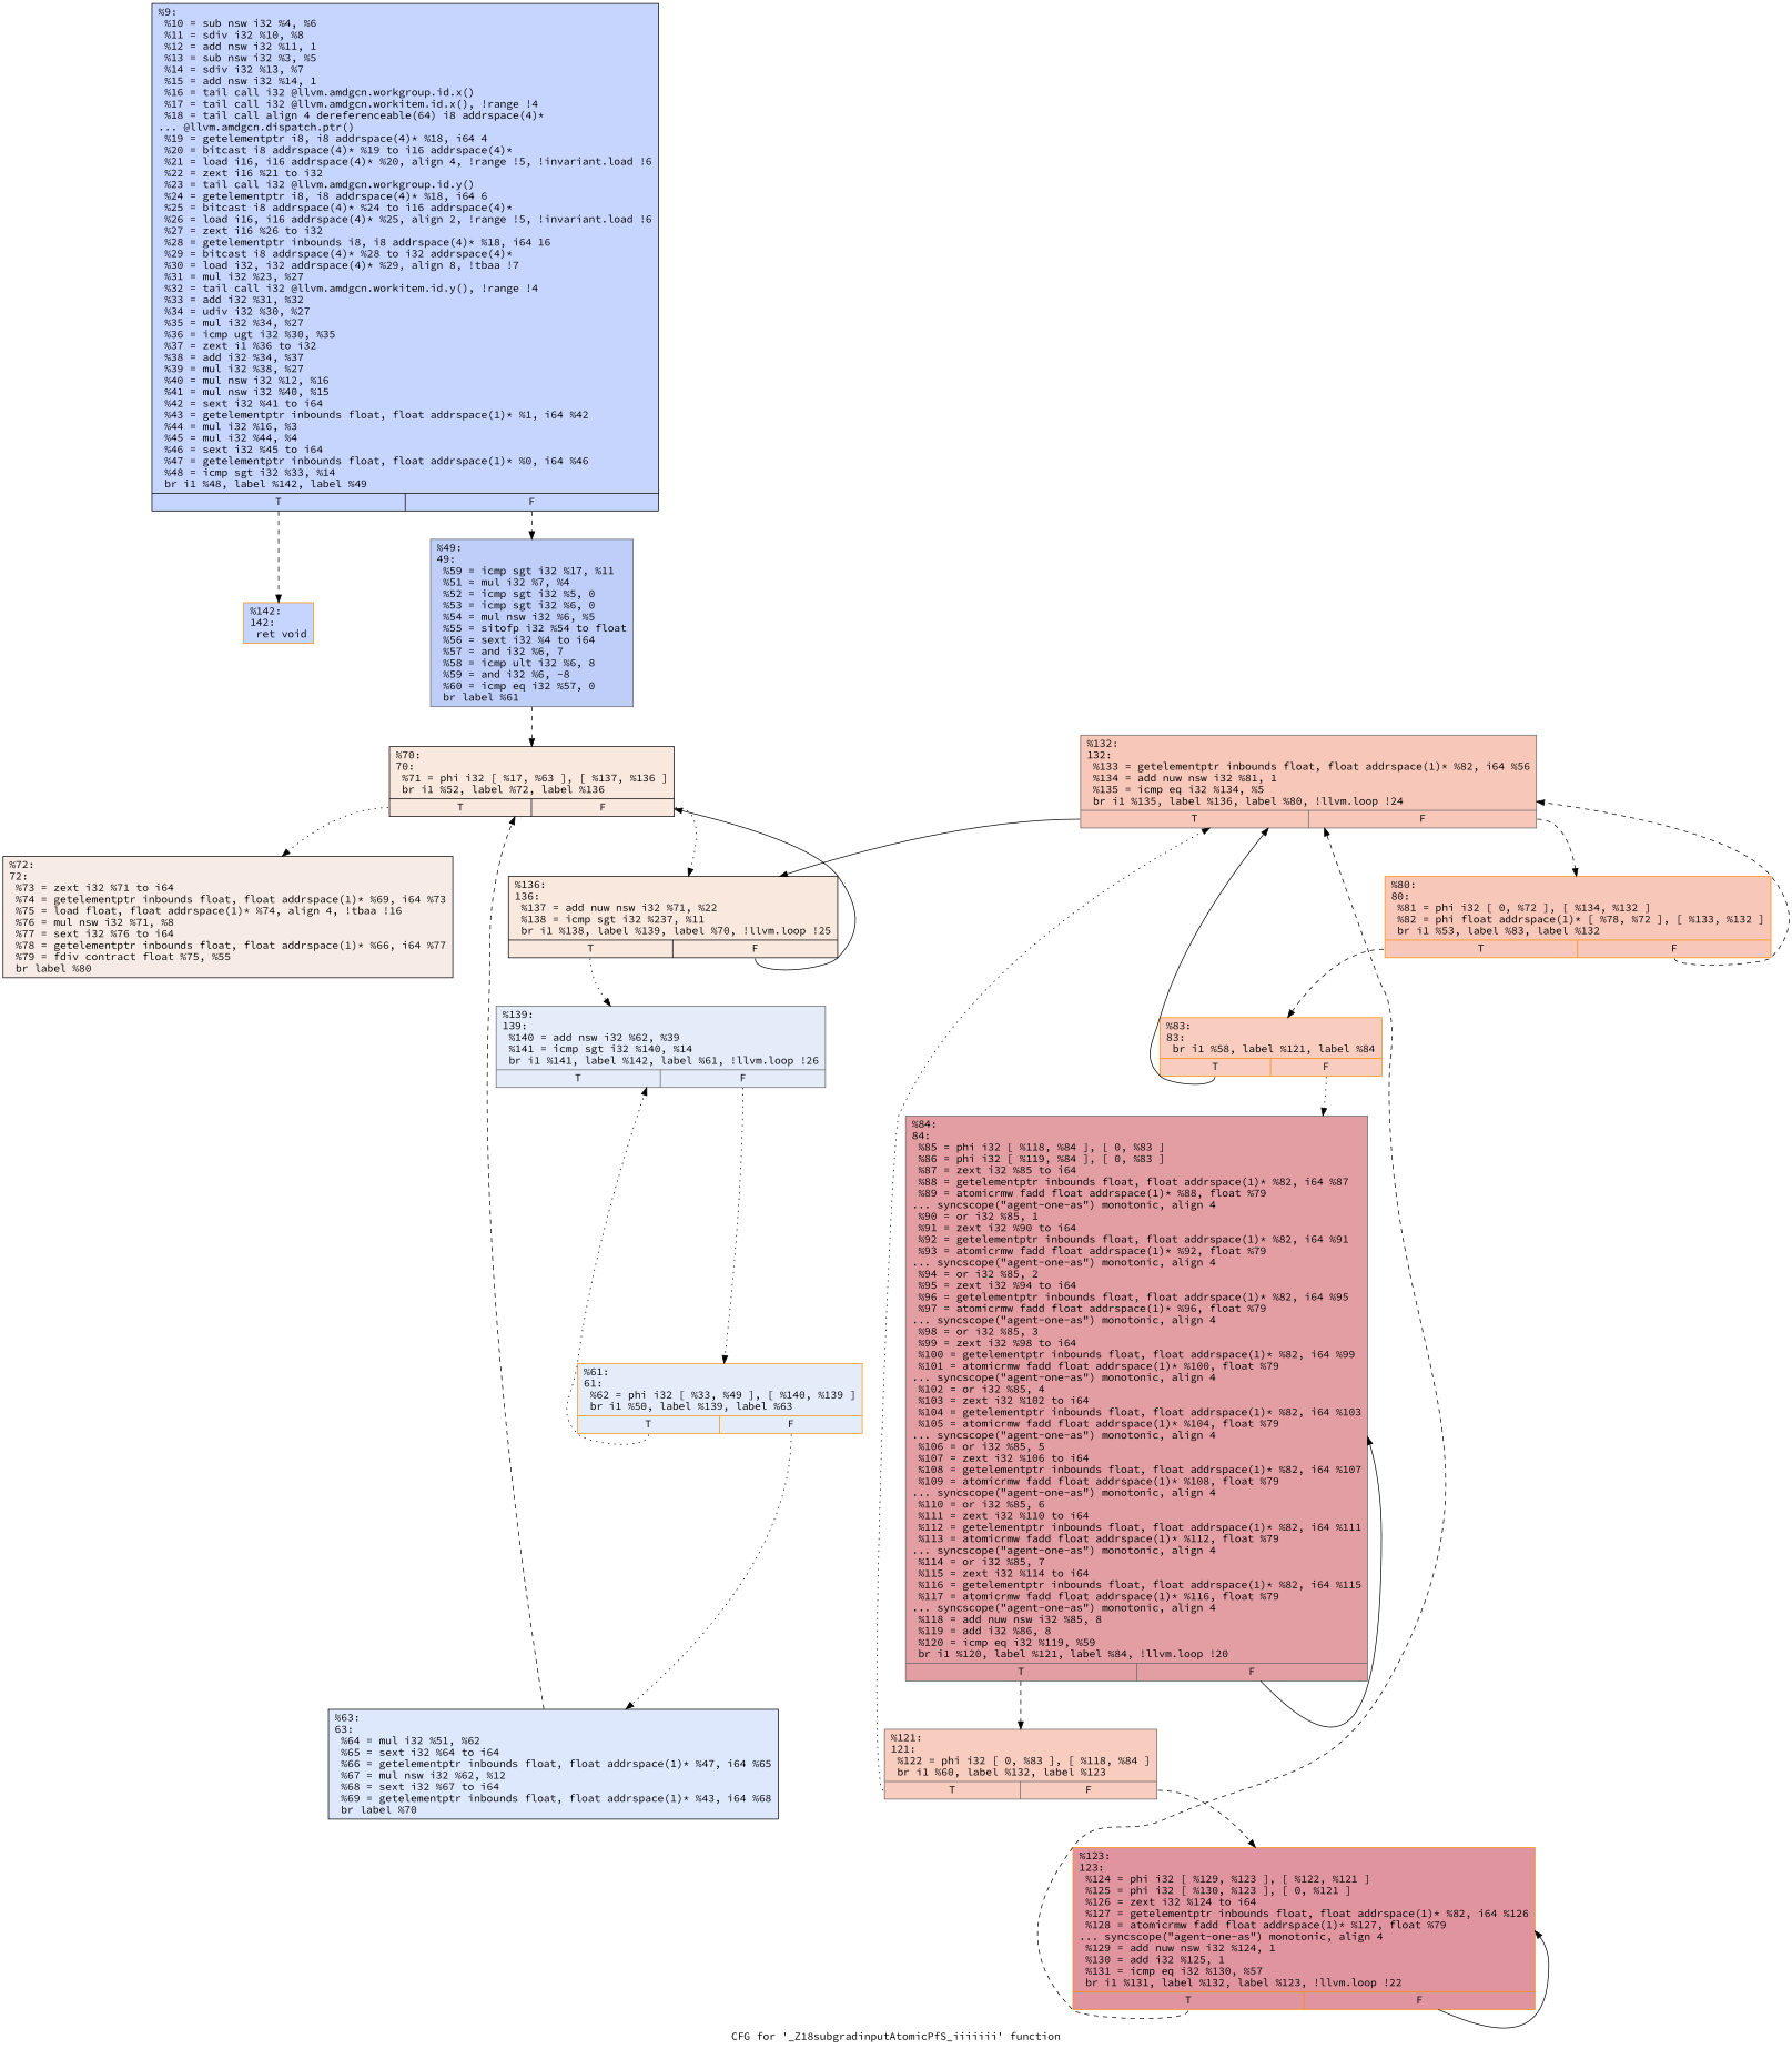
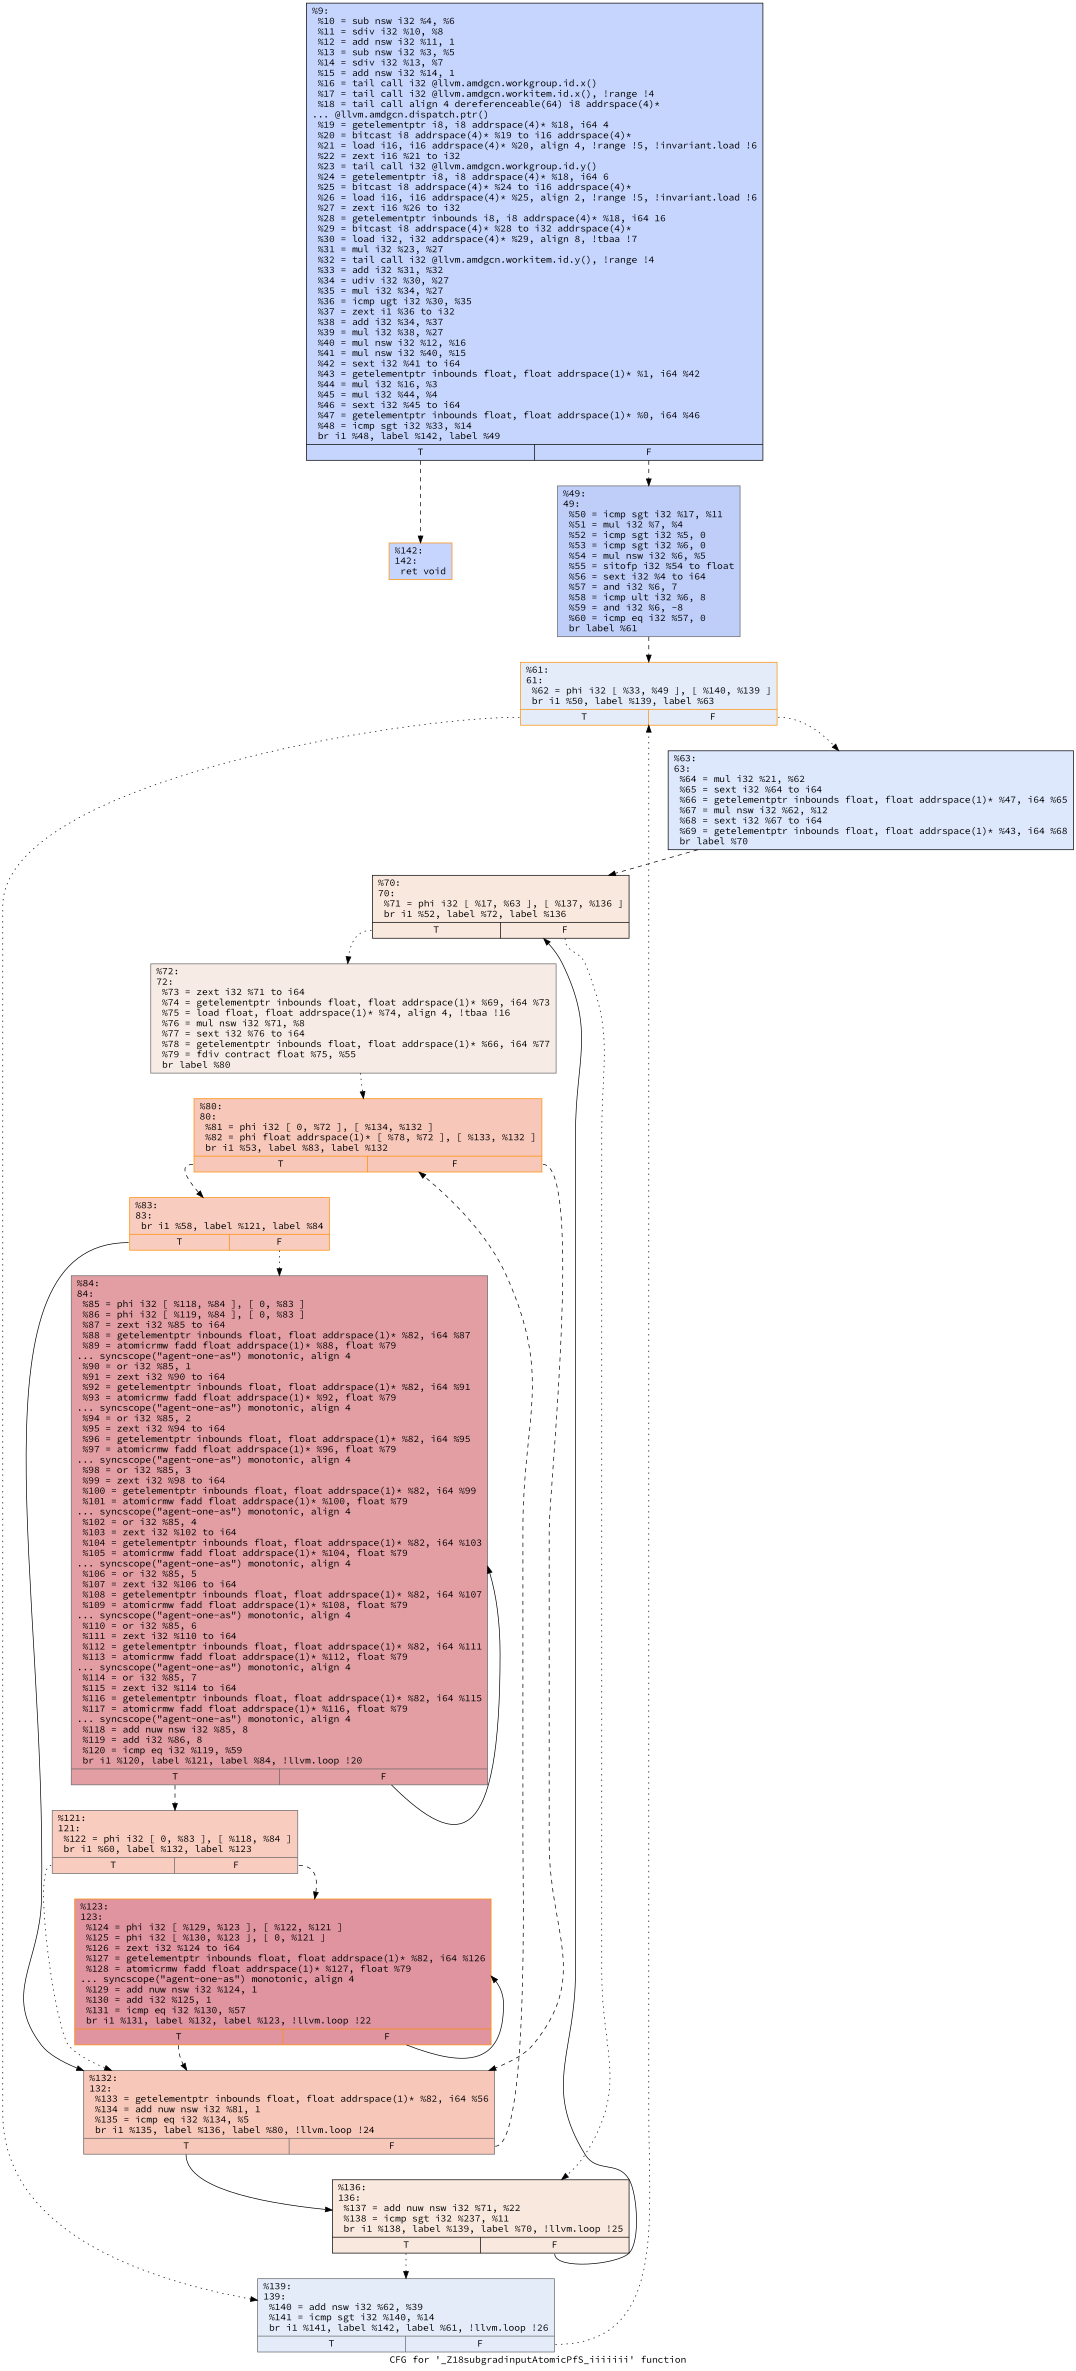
  digraph {
    fontname="Source Code Pro"
    label="CFG for '_Z18subgradinputAtomicPfS_iiiiiii' function"
    node [color=gray40 fillcolor="#7ea1fa70" fontname="Source Code Pro" shape=record style=filled]
    edge [fontname="Source Code Pro" style=dashed tailport=s0]
    n1 [color=black label="{%9:\l  %10 = sub nsw i32 %4, %6\l  %11 = sdiv i32 %10, %8\l  %12 = add nsw i32 %11, 1\l  %13 = sub nsw i32 %3, %5\l  %14 = sdiv i32 %13, %7\l  %15 = add nsw i32 %14, 1\l  %16 = tail call i32 @llvm.amdgcn.workgroup.id.x()\l  %17 = tail call i32 @llvm.amdgcn.workitem.id.x(), !range !4\l  %18 = tail call align 4 dereferenceable(64) i8 addrspace(4)*\l... @llvm.amdgcn.dispatch.ptr()\l  %19 = getelementptr i8, i8 addrspace(4)* %18, i64 4\l  %20 = bitcast i8 addrspace(4)* %19 to i16 addrspace(4)*\l  %21 = load i16, i16 addrspace(4)* %20, align 4, !range !5, !invariant.load !6\l  %22 = zext i16 %21 to i32\l  %23 = tail call i32 @llvm.amdgcn.workgroup.id.y()\l  %24 = getelementptr i8, i8 addrspace(4)* %18, i64 6\l  %25 = bitcast i8 addrspace(4)* %24 to i16 addrspace(4)*\l  %26 = load i16, i16 addrspace(4)* %25, align 2, !range !5, !invariant.load !6\l  %27 = zext i16 %26 to i32\l  %28 = getelementptr inbounds i8, i8 addrspace(4)* %18, i64 16\l  %29 = bitcast i8 addrspace(4)* %28 to i32 addrspace(4)*\l  %30 = load i32, i32 addrspace(4)* %29, align 8, !tbaa !7\l  %31 = mul i32 %23, %27\l  %32 = tail call i32 @llvm.amdgcn.workitem.id.y(), !range !4\l  %33 = add i32 %31, %32\l  %34 = udiv i32 %30, %27\l  %35 = mul i32 %34, %27\l  %36 = icmp ugt i32 %30, %35\l  %37 = zext i1 %36 to i32\l  %38 = add i32 %34, %37\l  %39 = mul i32 %38, %27\l  %40 = mul nsw i32 %12, %16\l  %41 = mul nsw i32 %40, %15\l  %42 = sext i32 %41 to i64\l  %43 = getelementptr inbounds float, float addrspace(1)* %1, i64 %42\l  %44 = mul i32 %16, %3\l  %45 = mul i32 %44, %4\l  %46 = sext i32 %45 to i64\l  %47 = getelementptr inbounds float, float addrspace(1)* %0, i64 %46\l  %48 = icmp sgt i32 %33, %14\l  br i1 %48, label %142, label %49\l|{<s0>T|<s1>F}}"]
    n2 [color=darkorange label="{%142:\l142:                                              \l  ret void\l}"]
-   n3 [fillcolor="#6c8ff170" label="{%49:\l49:                                               \l  %59 = icmp sgt i32 %17, %11\l  %51 = mul i32 %7, %4\l  %52 = icmp sgt i32 %5, 0\l  %53 = icmp sgt i32 %6, 0\l  %54 = mul nsw i32 %6, %5\l  %55 = sitofp i32 %54 to float\l  %56 = sext i32 %4 to i64\l  %57 = and i32 %6, 7\l  %58 = icmp ult i32 %6, 8\l  %59 = and i32 %6, -8\l  %60 = icmp eq i32 %57, 0\l  br label %61\l}"]
+   n3 [fillcolor="#6c8ff170" label="{%49:\l49:                                               \l  %50 = icmp sgt i32 %17, %11\l  %51 = mul i32 %7, %4\l  %52 = icmp sgt i32 %5, 0\l  %53 = icmp sgt i32 %6, 0\l  %54 = mul nsw i32 %6, %5\l  %55 = sitofp i32 %54 to float\l  %56 = sext i32 %4 to i64\l  %57 = and i32 %6, 7\l  %58 = icmp ult i32 %6, 8\l  %59 = and i32 %6, -8\l  %60 = icmp eq i32 %57, 0\l  br label %61\l}"]
    n4 [color=darkorange fillcolor="#c1d4f470" label="{%61:\l61:                                               \l  %62 = phi i32 [ %33, %49 ], [ %140, %139 ]\l  br i1 %50, label %139, label %63\l|{<s0>T|<s1>F}}"]
    n5 [fillcolor="#c1d4f470" label="{%139:\l139:                                              \l  %140 = add nsw i32 %62, %39\l  %141 = icmp sgt i32 %140, %14\l  br i1 %141, label %142, label %61, !llvm.loop !26\l|{<s0>T|<s1>F}}"]
-   n6 [color=black fillcolor="#b2ccfb70" label="{%63:\l63:                                               \l  %64 = mul i32 %51, %62\l  %65 = sext i32 %64 to i64\l  %66 = getelementptr inbounds float, float addrspace(1)* %47, i64 %65\l  %67 = mul nsw i32 %62, %12\l  %68 = sext i32 %67 to i64\l  %69 = getelementptr inbounds float, float addrspace(1)* %43, i64 %68\l  br label %70\l}"]
+   n6 [color=black fillcolor="#b2ccfb70" label="{%63:\l63:                                               \l  %64 = mul i32 %21, %62\l  %65 = sext i32 %64 to i64\l  %66 = getelementptr inbounds float, float addrspace(1)* %47, i64 %65\l  %67 = mul nsw i32 %62, %12\l  %68 = sext i32 %67 to i64\l  %69 = getelementptr inbounds float, float addrspace(1)* %43, i64 %68\l  br label %70\l}"]
    n7 [color=black fillcolor="#f2cab570" label="{%70:\l70:                                               \l  %71 = phi i32 [ %17, %63 ], [ %137, %136 ]\l  br i1 %52, label %72, label %136\l|{<s0>T|<s1>F}}"]
-   n8 [color=black fillcolor="#ecd3c570" label="{%72:\l72:                                               \l  %73 = zext i32 %71 to i64\l  %74 = getelementptr inbounds float, float addrspace(1)* %69, i64 %73\l  %75 = load float, float addrspace(1)* %74, align 4, !tbaa !16\l  %76 = mul nsw i32 %71, %8\l  %77 = sext i32 %76 to i64\l  %78 = getelementptr inbounds float, float addrspace(1)* %66, i64 %77\l  %79 = fdiv contract float %75, %55\l  br label %80\l}"]
+   n8 [fillcolor="#ecd3c570" label="{%72:\l72:                                               \l  %73 = zext i32 %71 to i64\l  %74 = getelementptr inbounds float, float addrspace(1)* %69, i64 %73\l  %75 = load float, float addrspace(1)* %74, align 4, !tbaa !16\l  %76 = mul nsw i32 %71, %8\l  %77 = sext i32 %76 to i64\l  %78 = getelementptr inbounds float, float addrspace(1)* %66, i64 %77\l  %79 = fdiv contract float %75, %55\l  br label %80\l}"]
    n9 [color=black fillcolor="#f2cab570" label="{%136:\l136:                                              \l  %137 = add nuw nsw i32 %71, %22\l  %138 = icmp sgt i32 %237, %11\l  br i1 %138, label %139, label %70, !llvm.loop !25\l|{<s0>T|<s1>F}}"]
    n10 [color=darkorange fillcolor="#ec7f6370" label="{%80:\l80:                                               \l  %81 = phi i32 [ 0, %72 ], [ %134, %132 ]\l  %82 = phi float addrspace(1)* [ %78, %72 ], [ %133, %132 ]\l  br i1 %53, label %83, label %132\l|{<s0>T|<s1>F}}"]
    n11 [color=darkorange fillcolor="#f08b6e70" label="{%83:\l83:                                               \l  br i1 %58, label %121, label %84\l|{<s0>T|<s1>F}}"]
    n12 [fillcolor="#ec7f6370" label="{%132:\l132:                                              \l  %133 = getelementptr inbounds float, float addrspace(1)* %82, i64 %56\l  %134 = add nuw nsw i32 %81, 1\l  %135 = icmp eq i32 %134, %5\l  br i1 %135, label %136, label %80, !llvm.loop !24\l|{<s0>T|<s1>F}}"]
    n13 [fillcolor="#be242e70" label="{%84:\l84:                                               \l  %85 = phi i32 [ %118, %84 ], [ 0, %83 ]\l  %86 = phi i32 [ %119, %84 ], [ 0, %83 ]\l  %87 = zext i32 %85 to i64\l  %88 = getelementptr inbounds float, float addrspace(1)* %82, i64 %87\l  %89 = atomicrmw fadd float addrspace(1)* %88, float %79\l... syncscope(\"agent-one-as\") monotonic, align 4\l  %90 = or i32 %85, 1\l  %91 = zext i32 %90 to i64\l  %92 = getelementptr inbounds float, float addrspace(1)* %82, i64 %91\l  %93 = atomicrmw fadd float addrspace(1)* %92, float %79\l... syncscope(\"agent-one-as\") monotonic, align 4\l  %94 = or i32 %85, 2\l  %95 = zext i32 %94 to i64\l  %96 = getelementptr inbounds float, float addrspace(1)* %82, i64 %95\l  %97 = atomicrmw fadd float addrspace(1)* %96, float %79\l... syncscope(\"agent-one-as\") monotonic, align 4\l  %98 = or i32 %85, 3\l  %99 = zext i32 %98 to i64\l  %100 = getelementptr inbounds float, float addrspace(1)* %82, i64 %99\l  %101 = atomicrmw fadd float addrspace(1)* %100, float %79\l... syncscope(\"agent-one-as\") monotonic, align 4\l  %102 = or i32 %85, 4\l  %103 = zext i32 %102 to i64\l  %104 = getelementptr inbounds float, float addrspace(1)* %82, i64 %103\l  %105 = atomicrmw fadd float addrspace(1)* %104, float %79\l... syncscope(\"agent-one-as\") monotonic, align 4\l  %106 = or i32 %85, 5\l  %107 = zext i32 %106 to i64\l  %108 = getelementptr inbounds float, float addrspace(1)* %82, i64 %107\l  %109 = atomicrmw fadd float addrspace(1)* %108, float %79\l... syncscope(\"agent-one-as\") monotonic, align 4\l  %110 = or i32 %85, 6\l  %111 = zext i32 %110 to i64\l  %112 = getelementptr inbounds float, float addrspace(1)* %82, i64 %111\l  %113 = atomicrmw fadd float addrspace(1)* %112, float %79\l... syncscope(\"agent-one-as\") monotonic, align 4\l  %114 = or i32 %85, 7\l  %115 = zext i32 %114 to i64\l  %116 = getelementptr inbounds float, float addrspace(1)* %82, i64 %115\l  %117 = atomicrmw fadd float addrspace(1)* %116, float %79\l... syncscope(\"agent-one-as\") monotonic, align 4\l  %118 = add nuw nsw i32 %85, 8\l  %119 = add i32 %86, 8\l  %120 = icmp eq i32 %119, %59\l  br i1 %120, label %121, label %84, !llvm.loop !20\l|{<s0>T|<s1>F}}"]
    n14 [fillcolor="#f08b6e70" label="{%121:\l121:                                              \l  %122 = phi i32 [ 0, %83 ], [ %118, %84 ]\l  br i1 %60, label %132, label %123\l|{<s0>T|<s1>F}}"]
    n15 [color=darkorange fillcolor="#b70d2870" label="{%123:\l123:                                              \l  %124 = phi i32 [ %129, %123 ], [ %122, %121 ]\l  %125 = phi i32 [ %130, %123 ], [ 0, %121 ]\l  %126 = zext i32 %124 to i64\l  %127 = getelementptr inbounds float, float addrspace(1)* %82, i64 %126\l  %128 = atomicrmw fadd float addrspace(1)* %127, float %79\l... syncscope(\"agent-one-as\") monotonic, align 4\l  %129 = add nuw nsw i32 %124, 1\l  %130 = add i32 %125, 1\l  %131 = icmp eq i32 %130, %57\l  br i1 %131, label %132, label %123, !llvm.loop !22\l|{<s0>T|<s1>F}}"]
    n1 -> n2
    n1 -> n3 [tailport=s1]
-   n3 -> n7
+   n3 -> n4
    n4 -> n5 [style=dotted]
    n4 -> n6 [style=dotted tailport=s1]
    n5 -> n4 [style=dotted tailport=s1]
    n6 -> n7
    n7 -> n8 [style=dotted]
    n7 -> n9 [style=dotted tailport=s1]
+   n8 -> n10 [style=dotted]
    n9 -> n5 [style=dotted]
    n9 -> n7 [style=solid tailport=s1]
    n10 -> n11
    n10 -> n12 [tailport=s1]
    n11 -> n12 [style=solid]
    n11 -> n13 [style=dotted tailport=s1]
    n12 -> n9 [style=solid]
    n12 -> n10 [tailport=s1]
    n13 -> n13 [style=solid tailport=s1]
    n13 -> n14
    n14 -> n12 [style=dotted]
    n14 -> n15 [tailport=s1]
    n15 -> n12
    n15 -> n15 [style=solid tailport=s1]
  }
